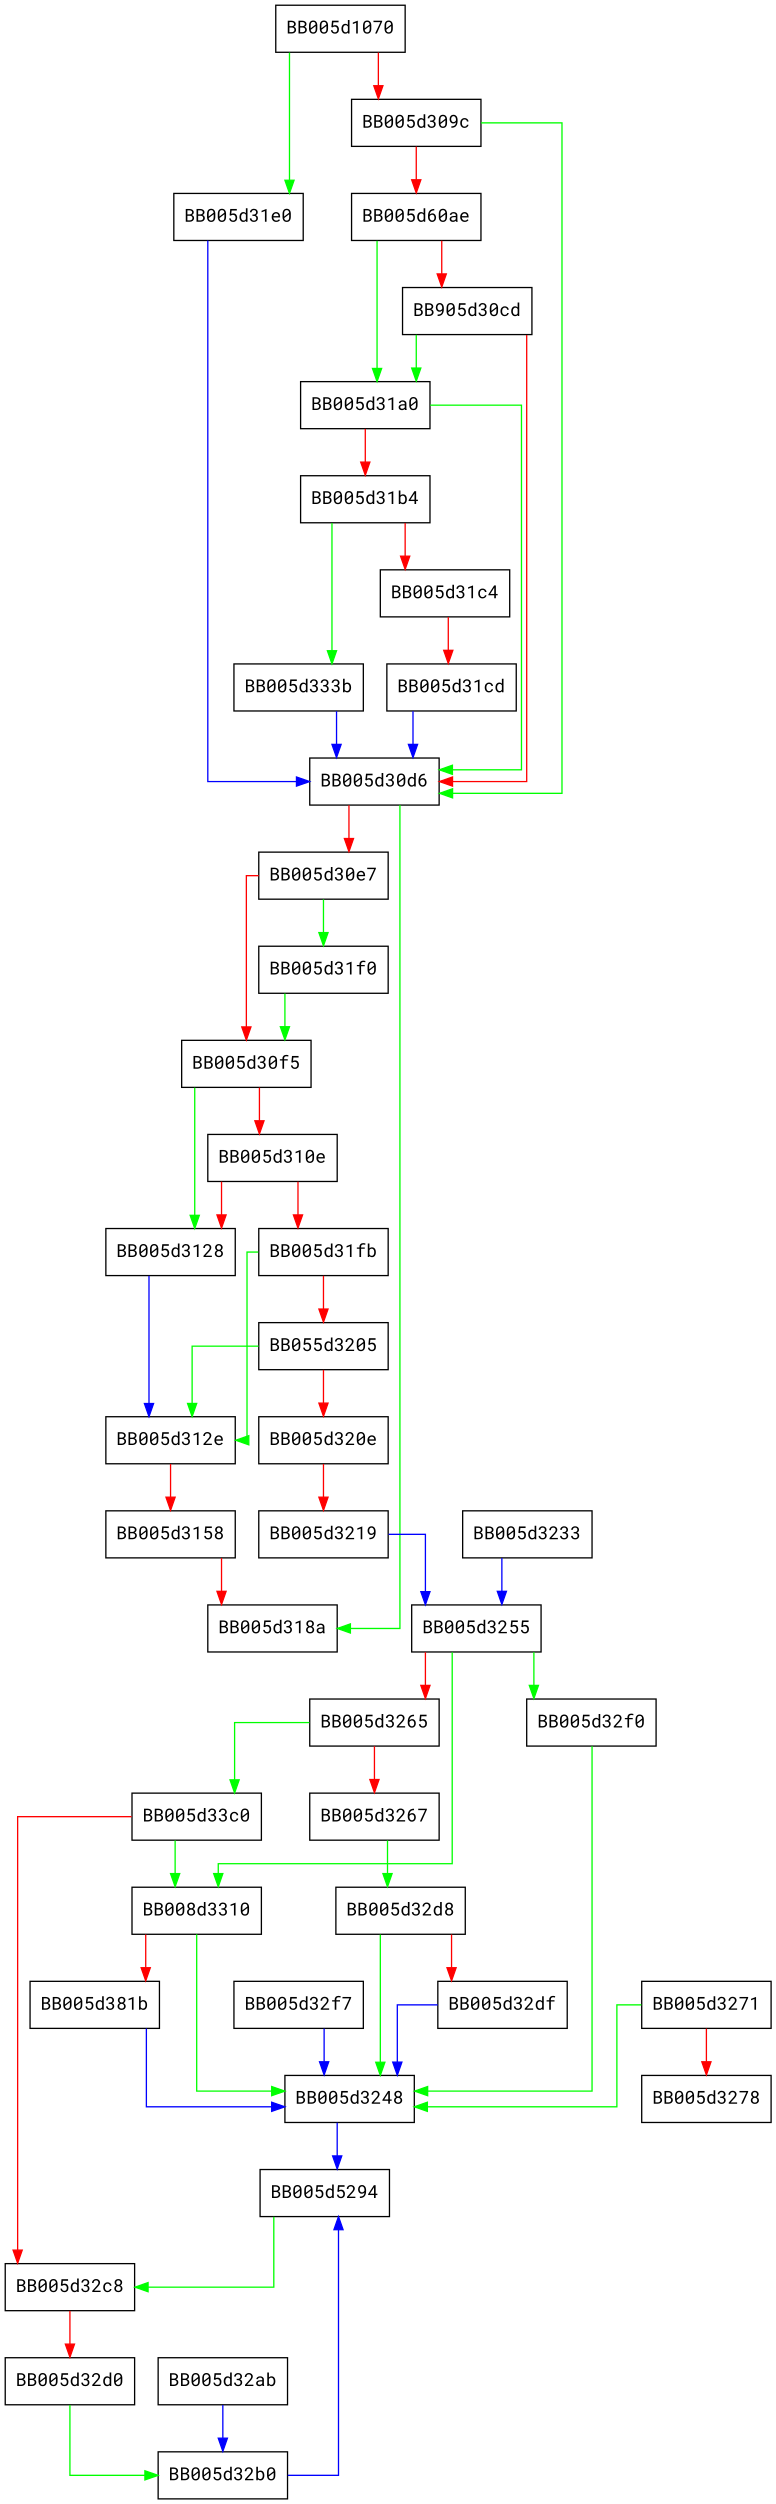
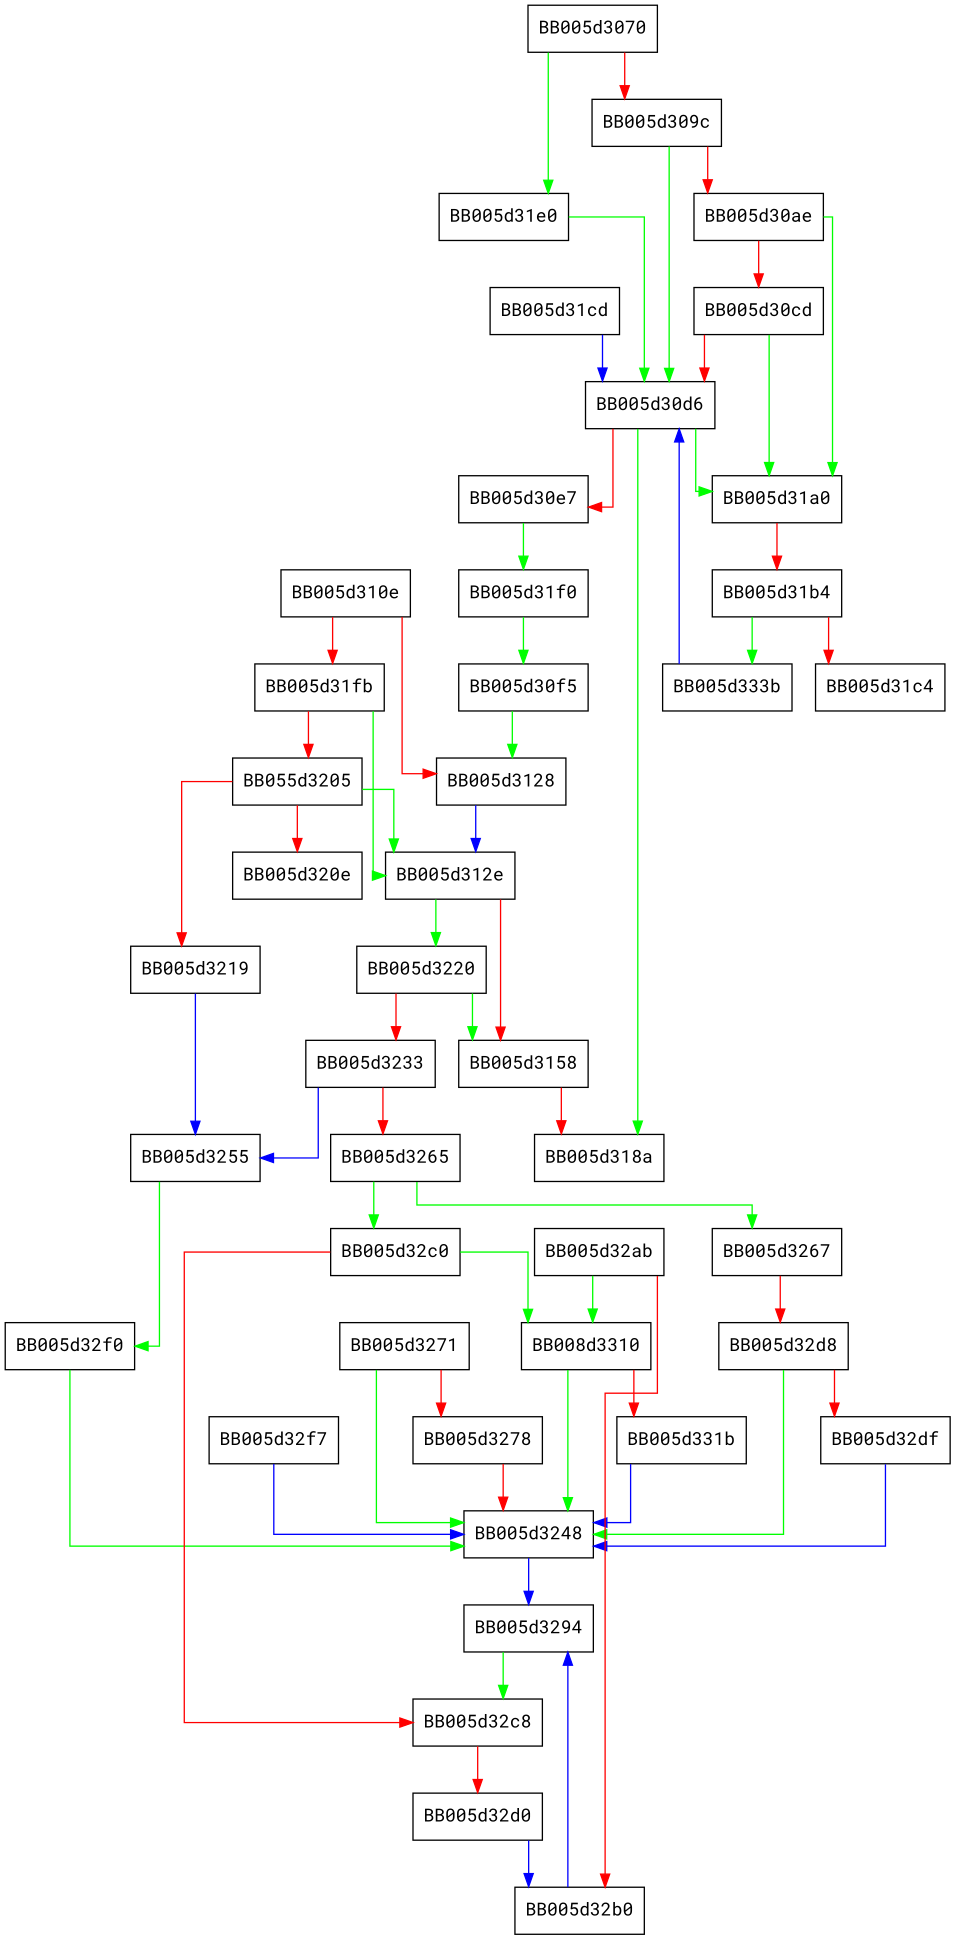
  digraph {
    fontname="Roboto Mono"
    splines=ortho
    node [fontname="Roboto Mono" shape=box]
    edge [color=red fontname="Roboto Mono"]
-   BB005d3070 [label=BB005d1070]
+   BB005d3070
    BB005d31e0
    BB005d309c
    BB005d30d6
-   BB005d30ae [label=BB005d60ae]
+   BB005d30ae
    BB005d318a
    n7 [label=BB005d30e7]
    BB005d31a0
-   BB005d30cd [label=BB905d30cd]
+   BB005d30cd
    BB005d31f0
    BB005d30f5
    BB005d31b4
    BB005d333b
    BB005d31c4
    BB005d3128
    BB005d310e
    BB005d31fb
    BB005d312e
    n19 [label=BB055d3205]
+   BB005d3220
    BB005d3158
    BB005d3233
    BB005d3255
    BB005d31cd
    BB005d320e
    BB005d3219
    BB005d32f0
    BB005d3265
    n29 [label=BB005d3248]
-   BB005d32c0 [label=BB005d33c0]
+   BB005d32c0
    BB005d3267
-   BB005d3294 [label=BB005d5294]
+   BB005d3294
    BB005d32f7
    n34 [label=BB008d3310]
    BB005d32c8
    BB005d32d8
-   BB005d331b [label=BB005d381b]
+   BB005d331b
    BB005d32d0
    BB005d32df
    BB005d32ab
    BB005d32b0
    BB005d3271
    BB005d3278
    BB005d3070 -> BB005d31e0 [color=green]
    BB005d3070 -> BB005d309c
-   BB005d31e0 -> BB005d30d6 [color=blue]
+   BB005d31e0 -> BB005d30d6 [color=green]
    BB005d309c -> BB005d30d6 [color=green]
    BB005d309c -> BB005d30ae
    BB005d30d6 -> BB005d318a [color=green]
    BB005d30d6 -> n7
    BB005d30ae -> BB005d31a0 [color=green]
    BB005d30ae -> BB005d30cd
    n7 -> BB005d31f0 [color=green]
-   n7 -> BB005d30f5
-   BB005d31a0 -> BB005d30d6 [color=green]
+   BB005d30d6 -> BB005d31a0 [color=green]
    BB005d31a0 -> BB005d31b4
    BB005d30cd -> BB005d30d6
    BB005d30cd -> BB005d31a0 [color=green]
    BB005d31f0 -> BB005d30f5 [color=green]
    BB005d30f5 -> BB005d3128 [color=green]
-   BB005d30f5 -> BB005d310e
    BB005d31b4 -> BB005d333b [color=green]
    BB005d31b4 -> BB005d31c4
    BB005d333b -> BB005d30d6 [color=blue]
-   BB005d31c4 -> BB005d31cd
    BB005d3128 -> BB005d312e [color=blue]
    BB005d310e -> BB005d3128
    BB005d310e -> BB005d31fb
    BB005d31fb -> BB005d312e [color=green]
    BB005d31fb -> n19
+   BB005d312e -> BB005d3220 [color=green]
    BB005d312e -> BB005d3158
    n19 -> BB005d312e [color=green]
    n19 -> BB005d320e
+   BB005d3220 -> BB005d3158 [color=green]
+   BB005d3220 -> BB005d3233
    BB005d3158 -> BB005d318a
    BB005d3233 -> BB005d3255 [color=blue]
    BB005d3255 -> BB005d32f0 [color=green]
-   BB005d3255 -> BB005d3265
+   BB005d3233 -> BB005d3265
    BB005d31cd -> BB005d30d6 [color=blue]
-   BB005d320e -> BB005d3219
+   n19 -> BB005d3219
    BB005d3219 -> BB005d3255 [color=blue]
    BB005d32f0 -> n29 [color=green]
    BB005d3265 -> BB005d32c0 [color=green]
-   BB005d3265 -> BB005d3267
+   BB005d3265 -> BB005d3267 [color=green]
    n29 -> BB005d3294 [color=blue]
    BB005d32c0 -> n34 [color=green]
    BB005d32c0 -> BB005d32c8
-   BB005d3267 -> BB005d32d8 [color=green]
+   BB005d3267 -> BB005d32d8
    BB005d3294 -> BB005d32c8 [color=green]
    BB005d32f7 -> n29 [color=blue]
    n34 -> n29 [color=green]
    n34 -> BB005d331b
    BB005d32c8 -> BB005d32d0
    BB005d32d8 -> n29 [color=green]
    BB005d32d8 -> BB005d32df
    BB005d331b -> n29 [color=blue]
-   BB005d32d0 -> BB005d32b0 [color=green]
+   BB005d32d0 -> BB005d32b0 [color=blue]
    BB005d32df -> n29 [color=blue]
-   BB005d3255 -> n34 [color=green]
-   BB005d32ab -> BB005d32b0 [color=blue]
+   BB005d32ab -> n34 [color=green]
+   BB005d32ab -> BB005d32b0
    BB005d32b0 -> BB005d3294 [color=blue]
    BB005d3271 -> n29 [color=green]
    BB005d3271 -> BB005d3278
+   BB005d3278 -> n29
  }
